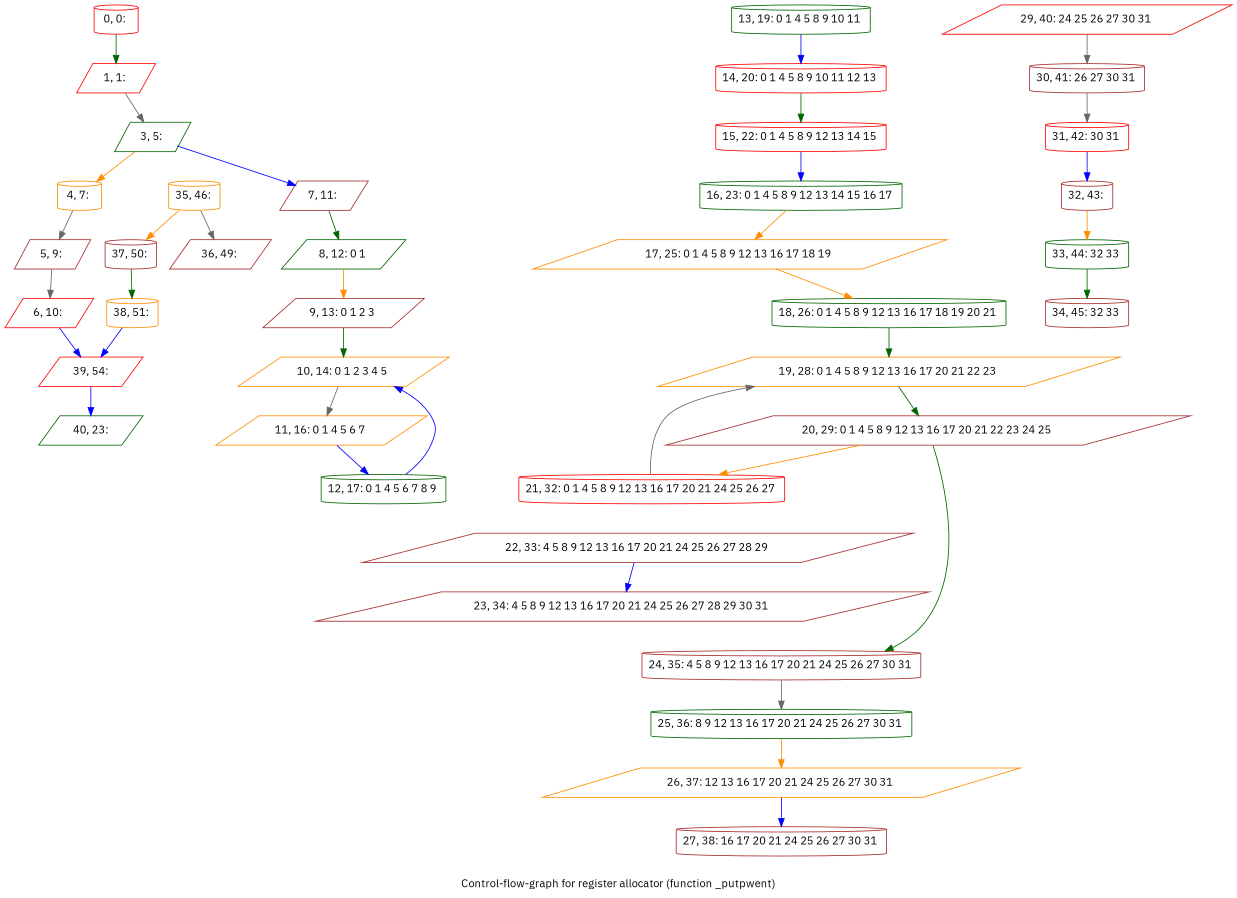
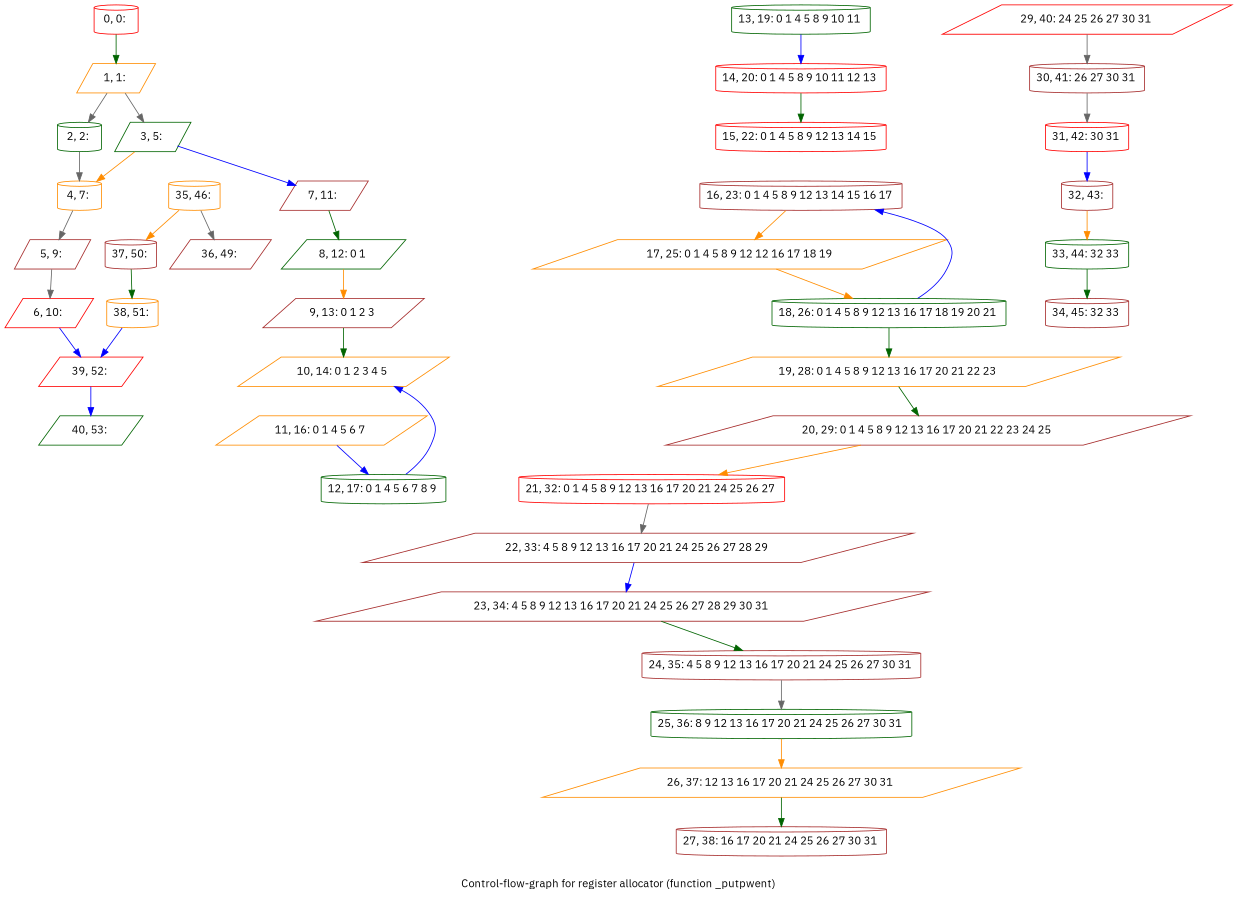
  digraph {
    fontname="IBM Plex Sans"
    label="Control-flow-graph for register allocator (function _putpwent)"
    node [color=brown fontname="IBM Plex Sans" shape=cylinder]
    edge [color=gray40 fontname="IBM Plex Sans"]
    n1 [color=red label="0, 0: "]
-   n2 [color=red label="1, 1: " shape=parallelogram]
+   n2 [color=darkorange label="1, 1: " shape=parallelogram]
+   n3 [color=darkgreen label="2, 2: "]
    n4 [color=darkgreen label="3, 5: " shape=parallelogram]
    n5 [color=darkorange label="4, 7: "]
    n6 [label="7, 11: " shape=parallelogram]
    n7 [label="5, 9: " shape=parallelogram]
    n8 [color=darkgreen label="8, 12: 0 1 " shape=parallelogram]
    n9 [color=red label="6, 10: " shape=parallelogram]
-   n10 [color=red label="39, 54:" shape=parallelogram]
-   n11 [color=darkgreen label="40, 23:" shape=parallelogram]
+   n10 [color=red label="39, 52: " shape=parallelogram]
+   n11 [color=darkgreen label="40, 53: " shape=parallelogram]
    n12 [label="9, 13: 0 1 2 3 " shape=parallelogram]
    n13 [color=darkorange label="10, 14: 0 1 2 3 4 5 " shape=parallelogram]
    n14 [color=darkorange label="11, 16: 0 1 4 5 6 7 " shape=parallelogram]
    n15 [color=darkgreen label="12, 17: 0 1 4 5 6 7 8 9 "]
    n16 [color=darkgreen label="13, 19: 0 1 4 5 8 9 10 11 "]
    n17 [color=red label="14, 20: 0 1 4 5 8 9 10 11 12 13 "]
    n18 [color=red label="15, 22: 0 1 4 5 8 9 12 13 14 15 "]
-   n19 [color=darkgreen label="16, 23: 0 1 4 5 8 9 12 13 14 15 16 17 "]
-   n20 [color=darkorange label="17, 25: 0 1 4 5 8 9 12 13 16 17 18 19 " shape=parallelogram]
+   n19 [label="16, 23: 0 1 4 5 8 9 12 13 14 15 16 17 "]
+   n20 [color=darkorange label="17, 25: 0 1 4 5 8 9 12 12 16 17 18 19" shape=parallelogram]
    n21 [color=darkgreen label="18, 26: 0 1 4 5 8 9 12 13 16 17 18 19 20 21 "]
    n22 [color=darkorange label="19, 28: 0 1 4 5 8 9 12 13 16 17 20 21 22 23 " shape=parallelogram]
    n23 [label="20, 29: 0 1 4 5 8 9 12 13 16 17 20 21 22 23 24 25 " shape=parallelogram]
    n24 [color=red label="21, 32: 0 1 4 5 8 9 12 13 16 17 20 21 24 25 26 27 "]
    n25 [label="22, 33: 4 5 8 9 12 13 16 17 20 21 24 25 26 27 28 29 " shape=parallelogram]
    n26 [label="23, 34: 4 5 8 9 12 13 16 17 20 21 24 25 26 27 28 29 30 31 " shape=parallelogram]
    n27 [label="24, 35: 4 5 8 9 12 13 16 17 20 21 24 25 26 27 30 31 "]
    n28 [color=darkgreen label="25, 36: 8 9 12 13 16 17 20 21 24 25 26 27 30 31 "]
    n29 [color=darkorange label="26, 37: 12 13 16 17 20 21 24 25 26 27 30 31 " shape=parallelogram]
    n30 [label="27, 38: 16 17 20 21 24 25 26 27 30 31 "]
    n31 [color=red label="29, 40: 24 25 26 27 30 31 " shape=parallelogram]
    n32 [label="30, 41: 26 27 30 31 "]
    n33 [color=red label="31, 42: 30 31 "]
    n34 [label="32, 43: "]
    n35 [color=darkgreen label="33, 44: 32 33 "]
    n36 [label="34, 45: 32 33 "]
    n37 [color=darkorange label="35, 46: "]
    n38 [label="36, 49: " shape=parallelogram]
    n39 [label="37, 50: "]
    n40 [color=darkorange label="38, 51: "]
    n1 -> n2 [color=darkgreen]
+   n2 -> n3
    n2 -> n4
+   n3 -> n5
    n4 -> n5 [color=darkorange]
    n4 -> n6 [color=blue]
    n5 -> n7
    n6 -> n8 [color=darkgreen]
    n7 -> n9
    n8 -> n12 [color=darkorange]
    n9 -> n10 [color=blue]
    n10 -> n11 [color=blue]
    n12 -> n13 [color=darkgreen]
-   n13 -> n14
    n14 -> n15 [color=blue]
    n15 -> n13 [color=blue]
    n16 -> n17 [color=blue]
    n17 -> n18 [color=darkgreen]
-   n18 -> n19 [color=blue]
+   n21 -> n19 [color=blue]
    n19 -> n20 [color=darkorange]
    n20 -> n21 [color=darkorange]
    n21 -> n22 [color=darkgreen]
    n22 -> n23 [color=darkgreen]
    n23 -> n24 [color=darkorange]
-   n24 -> n22
+   n24 -> n25
    n25 -> n26 [color=blue]
-   n23 -> n27 [color=darkgreen]
+   n26 -> n27 [color=darkgreen]
    n27 -> n28
    n28 -> n29 [color=darkorange]
-   n29 -> n30 [color=blue]
+   n29 -> n30 [color=darkgreen]
    n31 -> n32
    n32 -> n33
    n33 -> n34 [color=blue]
    n34 -> n35 [color=darkorange]
    n35 -> n36 [color=darkgreen]
    n37 -> n38
    n37 -> n39 [color=darkorange]
    n39 -> n40 [color=darkgreen]
    n40 -> n10 [color=blue]
  }
